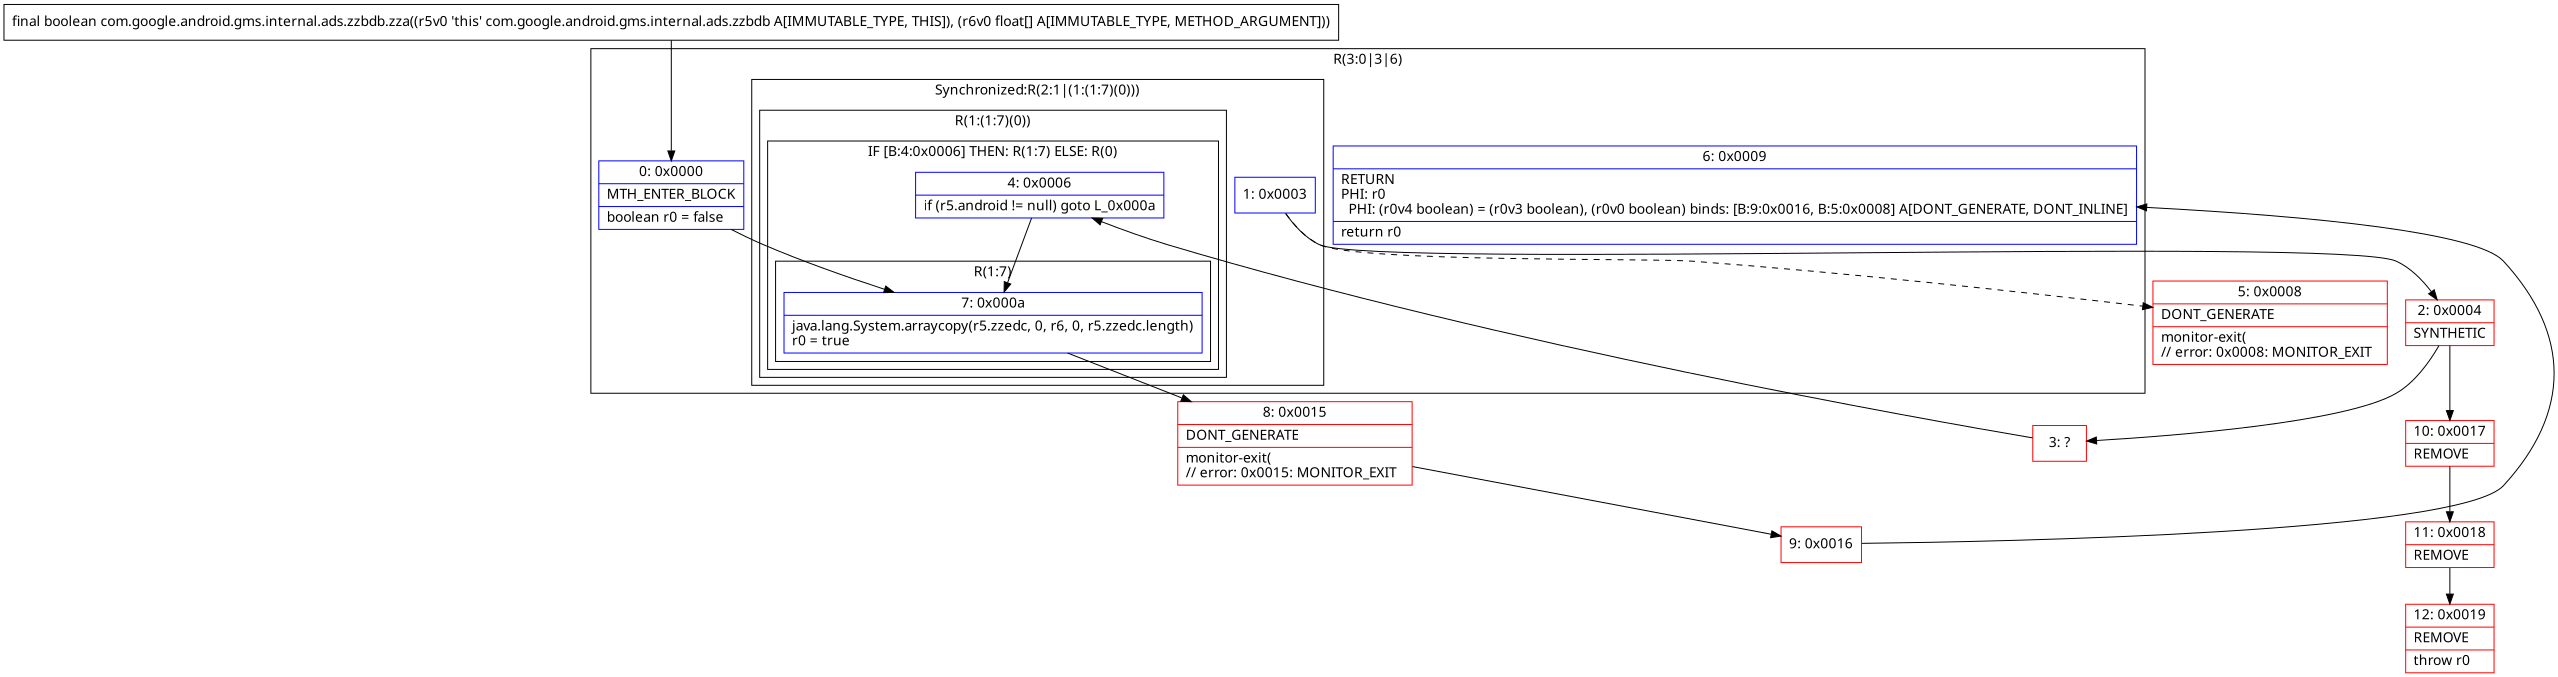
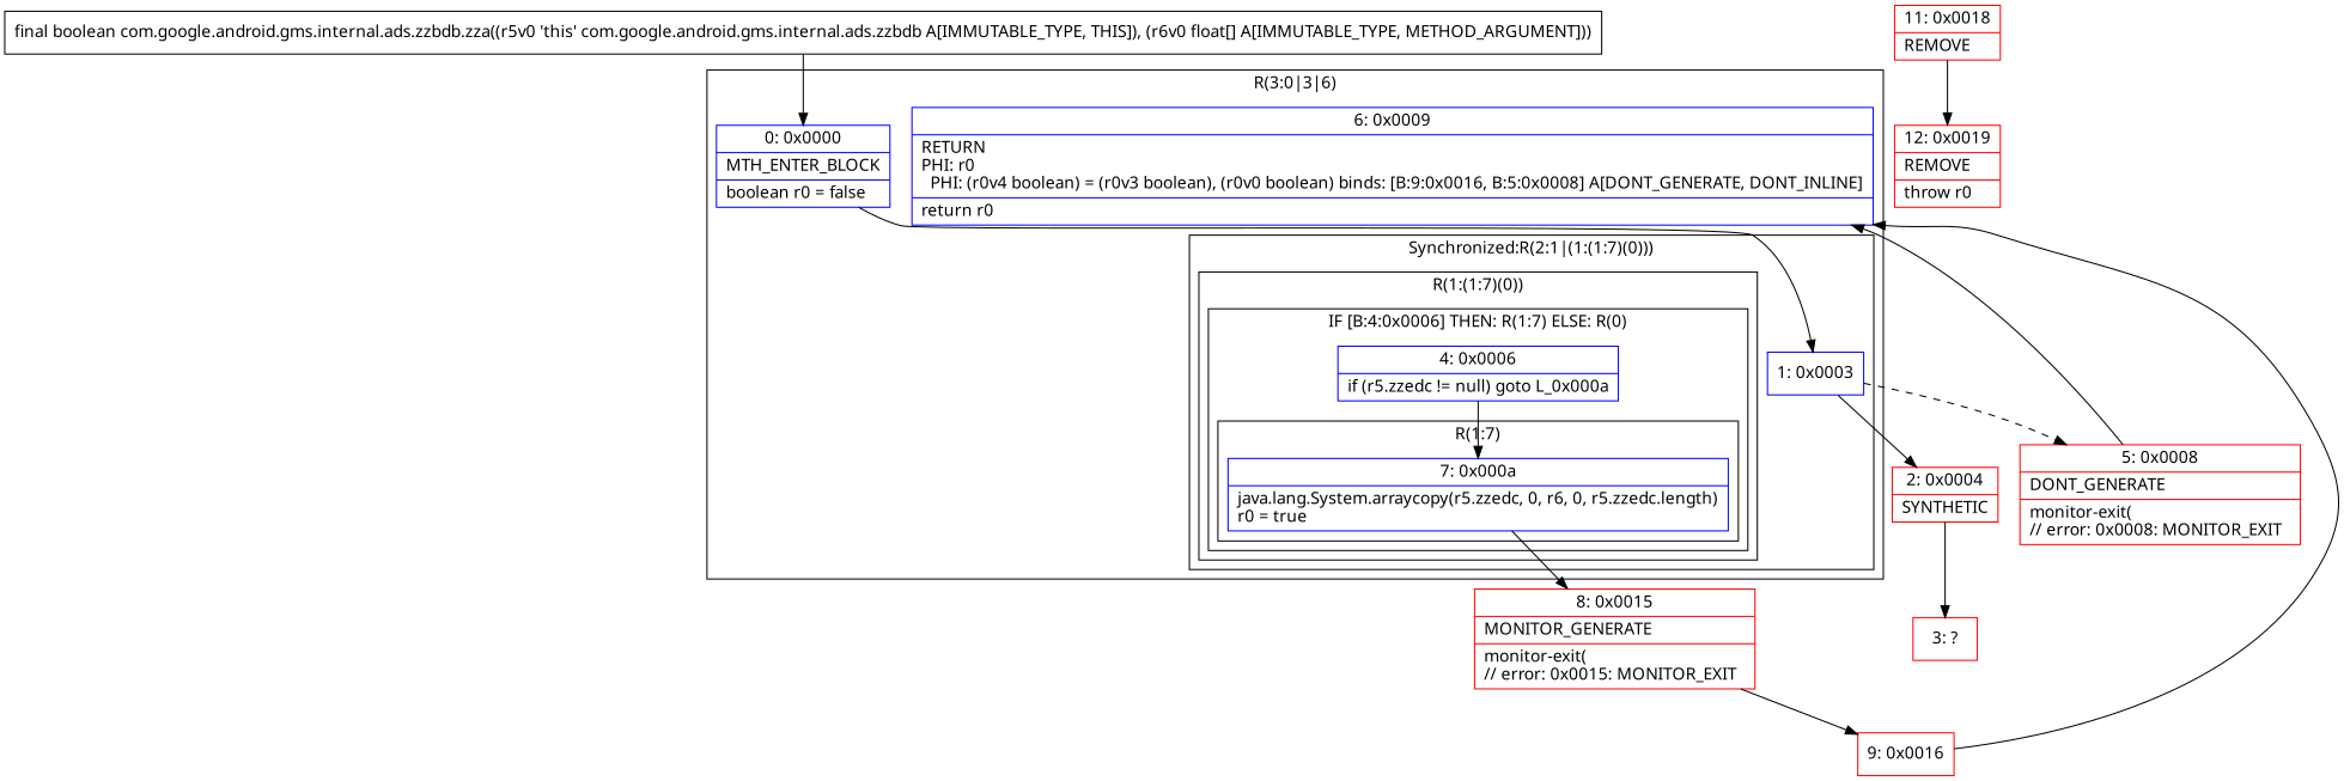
  digraph {
    fontname="Noto Sans"
    node [color=red fontname="Noto Sans" shape=record]
    edge [fontname="Noto Sans"]
    n1 [color=blue label="{7\:\ 0x000a|java.lang.System.arraycopy(r5.zzedc, 0, r6, 0, r5.zzedc.length)\lr0 = true\l}"]
-   n2 [color=blue label="{4\:\ 0x0006|if (r5.android != null) goto L_0x000a\l}"]
+   n2 [color=blue label="{4\:\ 0x0006|if (r5.zzedc != null) goto L_0x000a\l}"]
    n3 [color=blue label="{1\:\ 0x0003}"]
    n4 [color=blue label="{0\:\ 0x0000|MTH_ENTER_BLOCK\l|boolean r0 = false\l}"]
    n5 [color=blue label="{6\:\ 0x0009|RETURN\lPHI: r0 \l  PHI: (r0v4 boolean) = (r0v3 boolean), (r0v0 boolean) binds: [B:9:0x0016, B:5:0x0008] A[DONT_GENERATE, DONT_INLINE]\l|return r0\l}"]
-   n6 [label="{8\:\ 0x0015|DONT_GENERATE\l|monitor\-exit(\l\/\/ error: 0x0015: MONITOR_EXIT  \l}"]
+   n6 [label="{8\:\ 0x0015|MONITOR_GENERATE\l|monitor\-exit(\l\/\/ error: 0x0015: MONITOR_EXIT  \l}"]
    n7 [label="{2\:\ 0x0004|SYNTHETIC\l}"]
    n8 [label="{5\:\ 0x0008|DONT_GENERATE\l|monitor\-exit(\l\/\/ error: 0x0008: MONITOR_EXIT  \l}"]
    n9 [label="{3\:\ ?}"]
-   n10 [label="{10\:\ 0x0017|REMOVE\l}"]
    n11 [label="{9\:\ 0x0016}"]
    n12 [label="{11\:\ 0x0018|REMOVE\l}"]
    n13 [label="{12\:\ 0x0019|REMOVE\l|throw r0\l}"]
    n14 [label="{final boolean com.google.android.gms.internal.ads.zzbdb.zza((r5v0 'this' com.google.android.gms.internal.ads.zzbdb A[IMMUTABLE_TYPE, THIS]), (r6v0 float[] A[IMMUTABLE_TYPE, METHOD_ARGUMENT])) }" color=""]
    subgraph cluster_1 {
      label="R(3:0|3|6)"
      n4
      n5
      subgraph cluster_2 {
        label="Synchronized:R(2:1|(1:(1:7)(0)))"
        n3
        subgraph cluster_3 {
          label="R(1:(1:7)(0))"
          subgraph cluster_4 {
            label="IF [B:4:0x0006] THEN: R(1:7) ELSE: R(0)"
            n2
            subgraph cluster_5 {
              label="R(1:7)"
              n1
            }
            subgraph cluster_6 {
              label="R(0)"
            }
          }
        }
      }
    }
    n1 -> n6
    n2 -> n1
    n3 -> n7
    n3 -> n8 [style=dashed]
-   n4 -> n1
+   n4 -> n3
    n6 -> n11
    n7 -> n9
-   n7 -> n10
-   n9 -> n2
-   n10 -> n12
+   n8 -> n5
    n11 -> n5
    n12 -> n13
    n14 -> n4
  }
